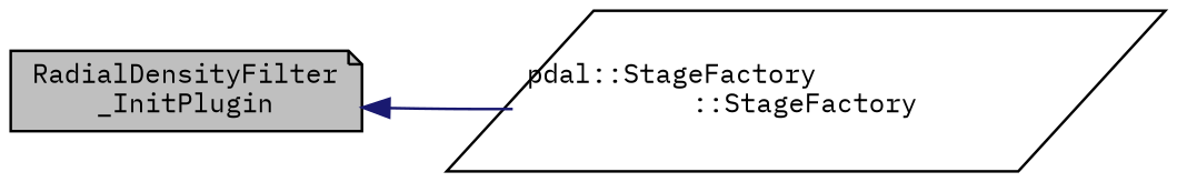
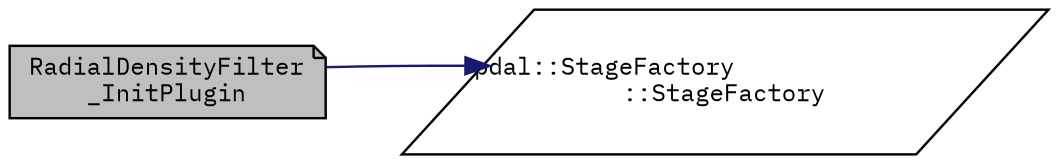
  digraph {
    rankdir=LR
    fontname="IBM Plex Mono"
    node [color=black fontname="IBM Plex Mono" fontsize=10 style=filled]
    n1 [fillcolor=grey75 fontcolor=black height=0.2 label="RadialDensityFilter\l_InitPlugin" shape=note width=0.4]
    n2 [fillcolor=white height=0.2 label="pdal::StageFactory\l::StageFactory" shape=parallelogram width=0.4]
-   n1 -> n2 [color=midnightblue dir=back fontname="IBM Plex Mono" fontsize=10 labelfontname=Helvetica labelfontsize=10 style=solid]
+   n2 -> n1 [color=midnightblue dir=back fontname="IBM Plex Mono" fontsize=10 labelfontname=Helvetica labelfontsize=10 style=solid]
  }
